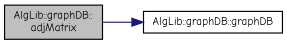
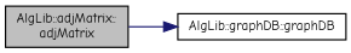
  digraph {
    rankdir=LR
    fontname="Comic Neue"
    node [color=black fontname="Comic Neue" fontsize=10 shape=record style=filled]
-   n1 [fillcolor=grey75 fontcolor=black height=0.2 label="AlgLib::graphDB::\ladjMatrix" width=0.4]
+   n1 [fillcolor=grey75 fontcolor=black height=0.2 label="AlgLib::adjMatrix::\ladjMatrix" width=0.4]
    n2 [fillcolor=white height=0.2 label="AlgLib::graphDB::graphDB" width=0.4]
    n1 -> n2 [color=midnightblue fontname="Comic Neue" fontsize=10 labelfontname=Helvetica labelfontsize=10 style=solid]
  }
